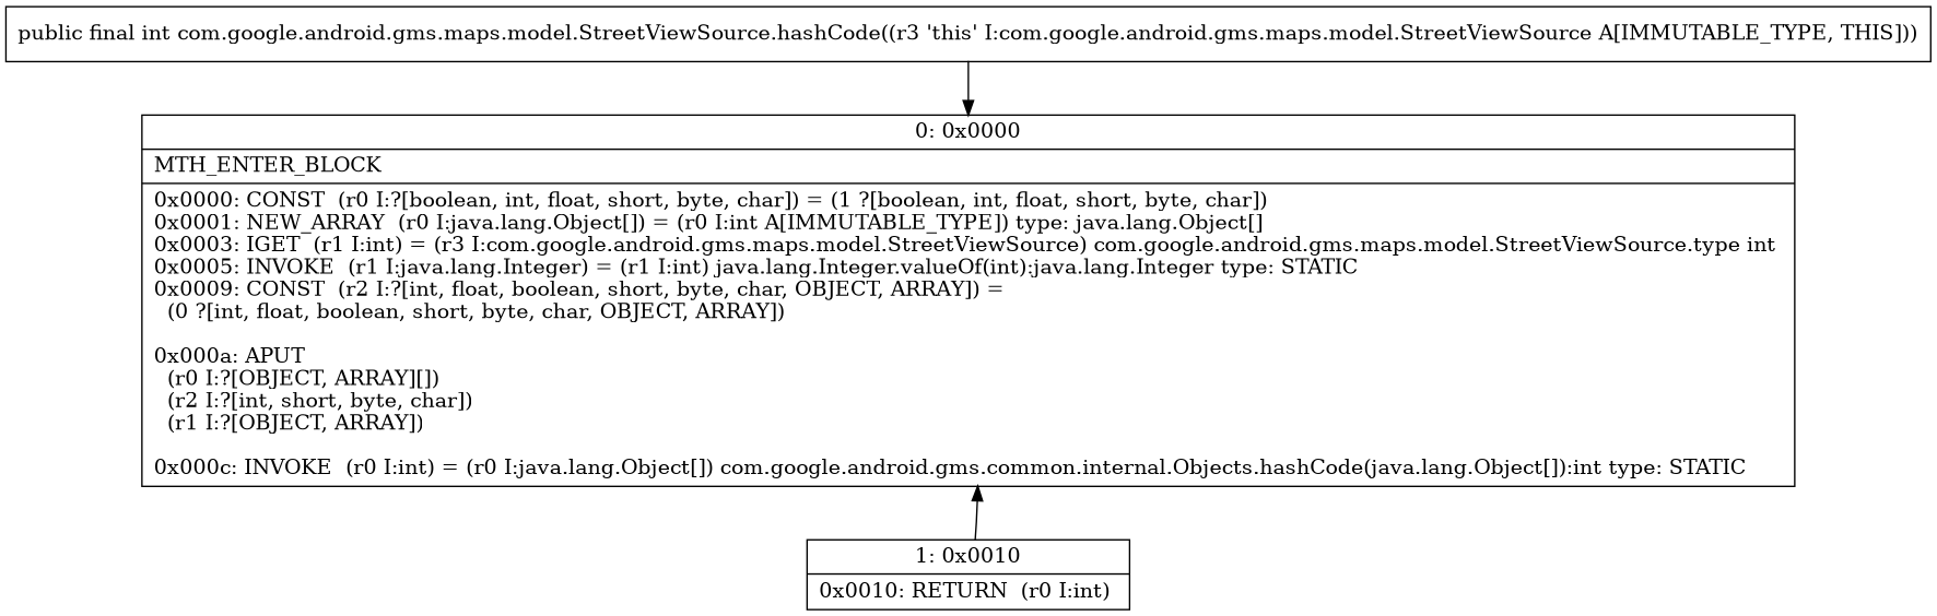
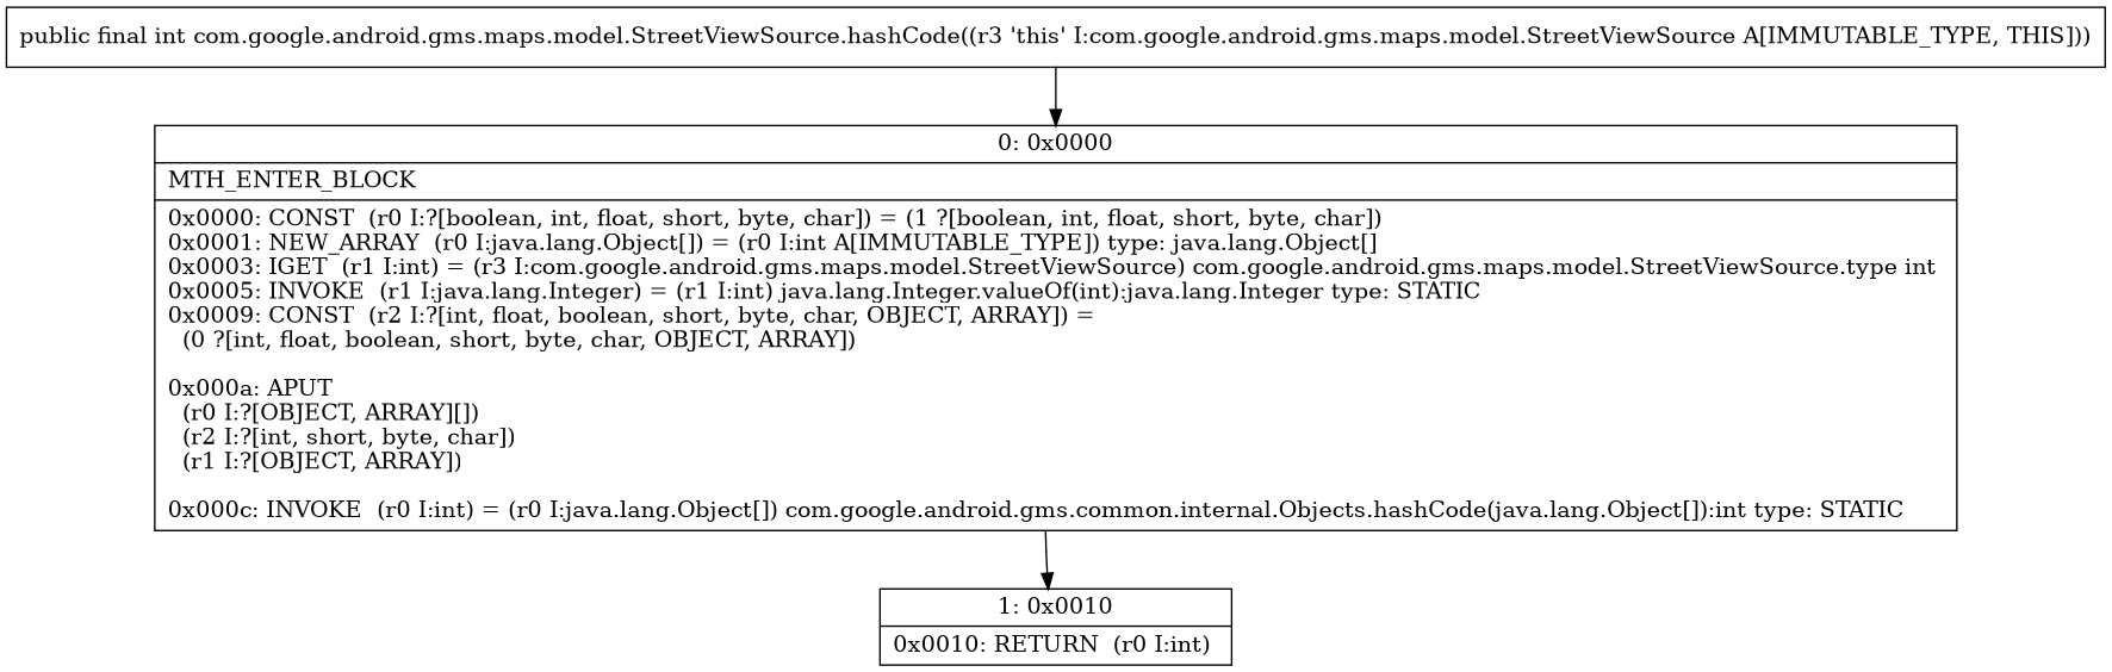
  digraph {
    node [shape=record]
    edge [style=solid]
    n1 [label="{0\:\ 0x0000|MTH_ENTER_BLOCK\l|0x0000: CONST  (r0 I:?[boolean, int, float, short, byte, char]) = (1 ?[boolean, int, float, short, byte, char]) \l0x0001: NEW_ARRAY  (r0 I:java.lang.Object[]) = (r0 I:int A[IMMUTABLE_TYPE]) type: java.lang.Object[] \l0x0003: IGET  (r1 I:int) = (r3 I:com.google.android.gms.maps.model.StreetViewSource) com.google.android.gms.maps.model.StreetViewSource.type int \l0x0005: INVOKE  (r1 I:java.lang.Integer) = (r1 I:int) java.lang.Integer.valueOf(int):java.lang.Integer type: STATIC \l0x0009: CONST  (r2 I:?[int, float, boolean, short, byte, char, OBJECT, ARRAY]) = \l  (0 ?[int, float, boolean, short, byte, char, OBJECT, ARRAY])\l \l0x000a: APUT  \l  (r0 I:?[OBJECT, ARRAY][])\l  (r2 I:?[int, short, byte, char])\l  (r1 I:?[OBJECT, ARRAY])\l \l0x000c: INVOKE  (r0 I:int) = (r0 I:java.lang.Object[]) com.google.android.gms.common.internal.Objects.hashCode(java.lang.Object[]):int type: STATIC \l}"]
    n2 [label="{1\:\ 0x0010|0x0010: RETURN  (r0 I:int) \l}"]
    n3 [label="{public final int com.google.android.gms.maps.model.StreetViewSource.hashCode((r3 'this' I:com.google.android.gms.maps.model.StreetViewSource A[IMMUTABLE_TYPE, THIS])) }"]
-   n2 -> n1
+   n1 -> n2
    n3 -> n1
  }
